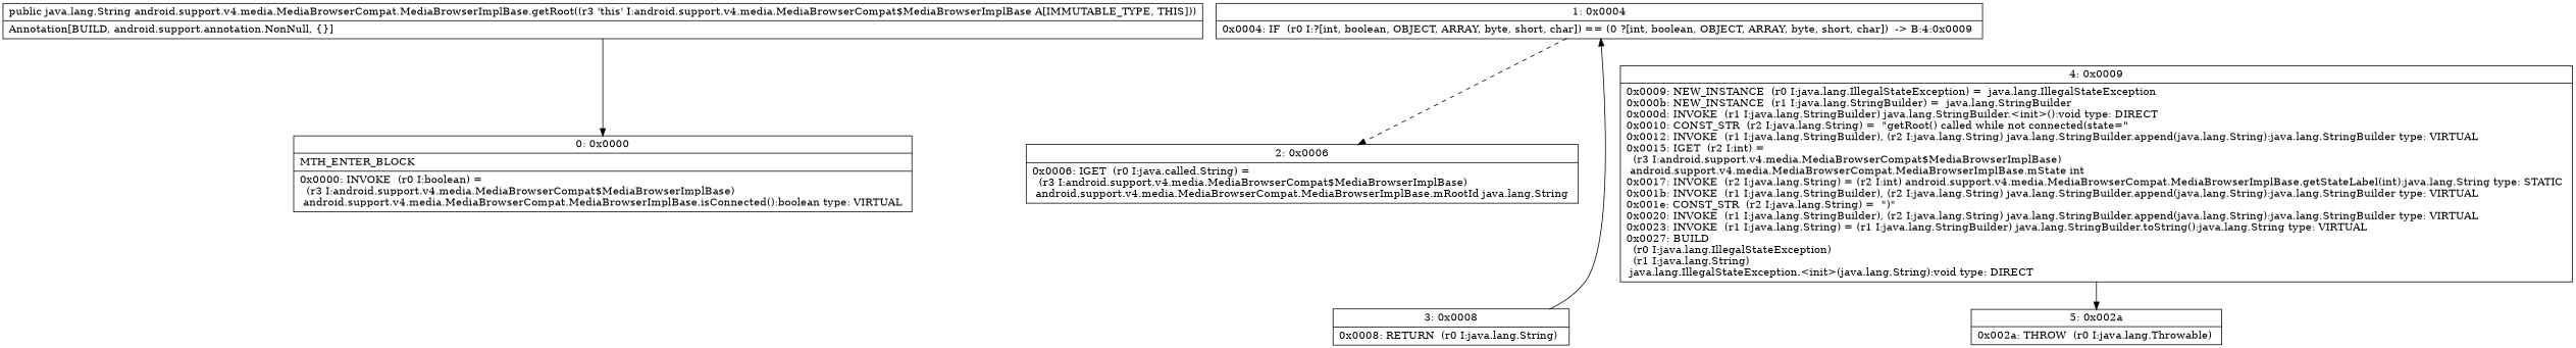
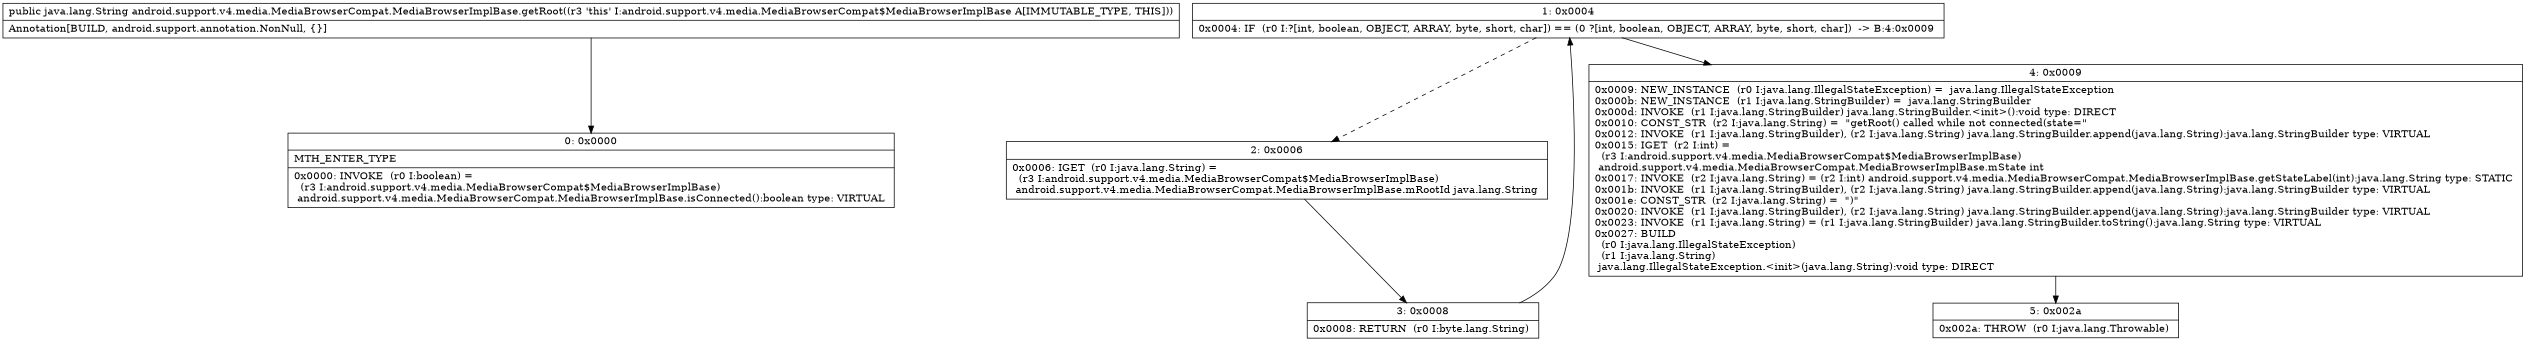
  digraph {
    node [shape=record]
-   n1 [label="{0\:\ 0x0000|MTH_ENTER_BLOCK\l|0x0000: INVOKE  (r0 I:boolean) = \l  (r3 I:android.support.v4.media.MediaBrowserCompat$MediaBrowserImplBase)\l android.support.v4.media.MediaBrowserCompat.MediaBrowserImplBase.isConnected():boolean type: VIRTUAL \l}"]
+   n1 [label="{0\:\ 0x0000|MTH_ENTER_TYPE\l|0x0000: INVOKE  (r0 I:boolean) = \l  (r3 I:android.support.v4.media.MediaBrowserCompat$MediaBrowserImplBase)\l android.support.v4.media.MediaBrowserCompat.MediaBrowserImplBase.isConnected():boolean type: VIRTUAL \l}"]
    n2 [label="{1\:\ 0x0004|0x0004: IF  (r0 I:?[int, boolean, OBJECT, ARRAY, byte, short, char]) == (0 ?[int, boolean, OBJECT, ARRAY, byte, short, char])  \-\> B:4:0x0009 \l}"]
-   n3 [label="{2\:\ 0x0006|0x0006: IGET  (r0 I:java.called.String) = \l  (r3 I:android.support.v4.media.MediaBrowserCompat$MediaBrowserImplBase)\l android.support.v4.media.MediaBrowserCompat.MediaBrowserImplBase.mRootId java.lang.String \l}"]
+   n3 [label="{2\:\ 0x0006|0x0006: IGET  (r0 I:java.lang.String) = \l  (r3 I:android.support.v4.media.MediaBrowserCompat$MediaBrowserImplBase)\l android.support.v4.media.MediaBrowserCompat.MediaBrowserImplBase.mRootId java.lang.String \l}"]
    n4 [label="{4\:\ 0x0009|0x0009: NEW_INSTANCE  (r0 I:java.lang.IllegalStateException) =  java.lang.IllegalStateException \l0x000b: NEW_INSTANCE  (r1 I:java.lang.StringBuilder) =  java.lang.StringBuilder \l0x000d: INVOKE  (r1 I:java.lang.StringBuilder) java.lang.StringBuilder.\<init\>():void type: DIRECT \l0x0010: CONST_STR  (r2 I:java.lang.String) =  \"getRoot() called while not connected(state=\" \l0x0012: INVOKE  (r1 I:java.lang.StringBuilder), (r2 I:java.lang.String) java.lang.StringBuilder.append(java.lang.String):java.lang.StringBuilder type: VIRTUAL \l0x0015: IGET  (r2 I:int) = \l  (r3 I:android.support.v4.media.MediaBrowserCompat$MediaBrowserImplBase)\l android.support.v4.media.MediaBrowserCompat.MediaBrowserImplBase.mState int \l0x0017: INVOKE  (r2 I:java.lang.String) = (r2 I:int) android.support.v4.media.MediaBrowserCompat.MediaBrowserImplBase.getStateLabel(int):java.lang.String type: STATIC \l0x001b: INVOKE  (r1 I:java.lang.StringBuilder), (r2 I:java.lang.String) java.lang.StringBuilder.append(java.lang.String):java.lang.StringBuilder type: VIRTUAL \l0x001e: CONST_STR  (r2 I:java.lang.String) =  \")\" \l0x0020: INVOKE  (r1 I:java.lang.StringBuilder), (r2 I:java.lang.String) java.lang.StringBuilder.append(java.lang.String):java.lang.StringBuilder type: VIRTUAL \l0x0023: INVOKE  (r1 I:java.lang.String) = (r1 I:java.lang.StringBuilder) java.lang.StringBuilder.toString():java.lang.String type: VIRTUAL \l0x0027: BUILD  \l  (r0 I:java.lang.IllegalStateException)\l  (r1 I:java.lang.String)\l java.lang.IllegalStateException.\<init\>(java.lang.String):void type: DIRECT \l}"]
-   n5 [label="{3\:\ 0x0008|0x0008: RETURN  (r0 I:java.lang.String) \l}"]
+   n5 [label="{3\:\ 0x0008|0x0008: RETURN  (r0 I:byte.lang.String) \l}"]
    n6 [label="{5\:\ 0x002a|0x002a: THROW  (r0 I:java.lang.Throwable) \l}"]
    n7 [label="{public java.lang.String android.support.v4.media.MediaBrowserCompat.MediaBrowserImplBase.getRoot((r3 'this' I:android.support.v4.media.MediaBrowserCompat$MediaBrowserImplBase A[IMMUTABLE_TYPE, THIS]))  | Annotation[BUILD, android.support.annotation.NonNull, \{\}]\l}"]
    n2 -> n3 [style=dashed]
+   n2 -> n4
+   n3 -> n5
    n4 -> n6
    n5 -> n2
    n7 -> n1
  }
